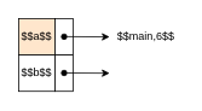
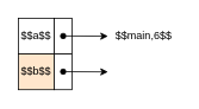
  <mxCell id="0" />
  <mxCell id="1" parent="0" />
- <mxCell id="2" value="$$a$$" style="rounded=0;whiteSpace=wrap;html=1;fillColor=#ffe6cc;" vertex="1" parent="1"><mxGeometry x="20" y="20" width="40" height="40" as="geometry" /></mxCell>
- <mxCell id="3" value="$$b$$" style="rounded=0;whiteSpace=wrap;html=1;fillColor=#FFFFFF;" vertex="1" parent="1"><mxGeometry x="20" y="60" width="40" height="40" as="geometry" /></mxCell>
+ <mxCell id="2" value="$$a$$" style="rounded=0;whiteSpace=wrap;html=1;fillColor=#FFFFFF;" vertex="1" parent="1"><mxGeometry x="20" y="20" width="40" height="40" as="geometry" /></mxCell>
+ <mxCell id="3" value="$$b$$" style="rounded=0;whiteSpace=wrap;html=1;fillColor=#ffe6cc;" vertex="1" parent="1"><mxGeometry x="20" y="60" width="40" height="40" as="geometry" /></mxCell>
  <mxCell id="4" value="" style="rounded=0;whiteSpace=wrap;html=1;fillColor=#FFFFFF;" vertex="1" parent="1"><mxGeometry x="60" y="20" width="20" height="40" as="geometry" /></mxCell>
  <mxCell id="5" value="" style="rounded=0;whiteSpace=wrap;html=1;fillColor=#FFFFFF;" vertex="1" parent="1"><mxGeometry x="60" y="60" width="20" height="40" as="geometry" /></mxCell>
  <mxCell id="6" value="" style="endArrow=classic;html=1;rounded=0;strokeWidth=1;startArrow=oval;startFill=1;" edge="1" parent="1"><mxGeometry width="50" height="50" relative="1" as="geometry"><mxPoint x="70" y="79.76" as="sourcePoint" /><mxPoint x="120" y="80" as="targetPoint" /></mxGeometry></mxCell>
  <mxCell id="7" value="" style="endArrow=classic;html=1;rounded=0;strokeWidth=1;startArrow=oval;startFill=1;" edge="1" parent="1"><mxGeometry width="50" height="50" relative="1" as="geometry"><mxPoint x="70" y="39.76" as="sourcePoint" /><mxPoint x="120" y="40" as="targetPoint" /></mxGeometry></mxCell>
  <mxCell id="8" value="$$main,6$$" style="text;html=1;strokeColor=none;fillColor=none;align=center;verticalAlign=middle;whiteSpace=wrap;rounded=0;" vertex="1" parent="1"><mxGeometry x="120" y="20" width="80" height="40" as="geometry" /></mxCell>
